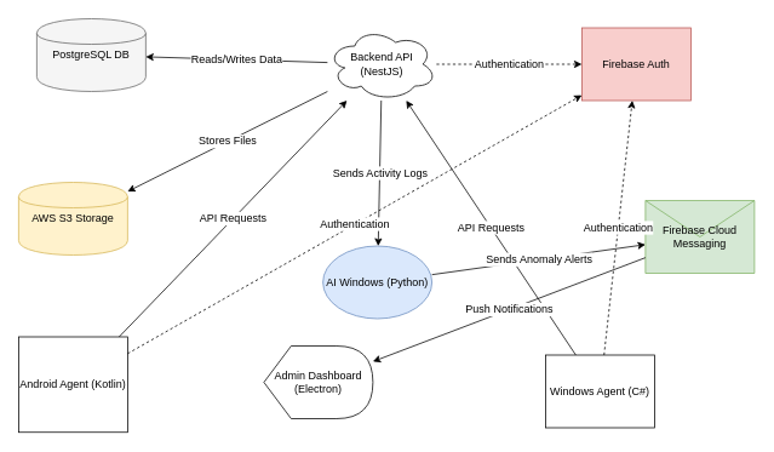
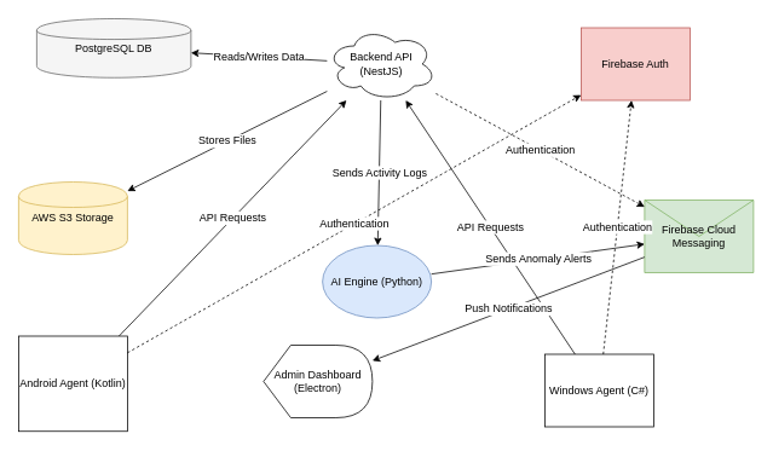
  <mxCell id="0" />
  <mxCell id="1" parent="0" />
  <mxCell id="2" value="Backend API (NestJS)" style="shape=cloud;whiteSpace=wrap;html=1;fontSize=12;" parent="1" vertex="1"><mxGeometry x="360" y="30" width="120" height="80" as="geometry" /></mxCell>
- <mxCell id="3" value="AI Windows (Python)" style="shape=ellipse;whiteSpace=wrap;html=1;fontSize=12;fillColor=#dae8fc;strokeColor=#6c8ebf;" parent="1" vertex="1"><mxGeometry x="355" y="270" width="120" height="80" as="geometry" /></mxCell>
- <mxCell id="4" value="PostgreSQL DB" style="shape=cylinder;whiteSpace=wrap;html=1;fontSize=12;fillColor=#f5f5f5;strokeColor=#666666;" parent="1" vertex="1"><mxGeometry x="40" y="20" width="120" height="80" as="geometry" /></mxCell>
+ <mxCell id="3" value="AI Engine (Python)" style="shape=ellipse;whiteSpace=wrap;html=1;fontSize=12;fillColor=#dae8fc;strokeColor=#6c8ebf;" parent="1" vertex="1"><mxGeometry x="355" y="270" width="120" height="80" as="geometry" /></mxCell>
+ <mxCell id="4" value="PostgreSQL DB" style="shape=cylinder;whiteSpace=wrap;html=1;fontSize=12;fillColor=#f5f5f5;strokeColor=#666666;" parent="1" vertex="1"><mxGeometry x="40" y="20" width="170" height="65" as="geometry" /></mxCell>
  <mxCell id="5" value="AWS S3 Storage" style="shape=cylinder;whiteSpace=wrap;html=1;fontSize=12;fillColor=#fff2cc;strokeColor=#d6b656;" parent="1" vertex="1"><mxGeometry x="20" y="200" width="120" height="80" as="geometry" /></mxCell>
  <mxCell id="6" value="Firebase Auth" style="shape=shield;whiteSpace=wrap;html=1;fontSize=12;fillColor=#f8cecc;strokeColor=#b85450;" parent="1" vertex="1"><mxGeometry x="640" y="30" width="120" height="80" as="geometry" /></mxCell>
  <mxCell id="7" value="Firebase Cloud Messaging" style="shape=message;whiteSpace=wrap;html=1;fontSize=12;fillColor=#d5e8d4;strokeColor=#82b366;" parent="1" vertex="1"><mxGeometry x="710" y="220" width="120" height="80" as="geometry" /></mxCell>
  <mxCell id="8" value="Admin Dashboard (Electron)" style="shape=display;whiteSpace=wrap;html=1;fontSize=12;" parent="1" vertex="1"><mxGeometry x="290" y="380" width="120" height="80" as="geometry" /></mxCell>
  <mxCell id="9" value="Android Agent (Kotlin)" style="shape=mobile;whiteSpace=wrap;html=1;fontSize=12;" parent="1" vertex="1"><mxGeometry x="20" y="370" width="120" height="105" as="geometry" /></mxCell>
  <mxCell id="10" value="Windows Agent (C#)" style="shape=laptop;whiteSpace=wrap;html=1;fontSize=12;" parent="1" vertex="1"><mxGeometry x="600" y="390" width="120" height="80" as="geometry" /></mxCell>
  <mxCell id="11" value="API Requests" style="endArrow=classic;html=1;rounded=0;fontSize=12;" parent="1" source="9" target="2" edge="1"><mxGeometry width="160" relative="1" as="geometry"><mxPoint x="390" y="430" as="sourcePoint" /><mxPoint x="390" y="130" as="targetPoint" /></mxGeometry></mxCell>
  <mxCell id="12" value="API Requests" style="endArrow=classic;html=1;rounded=0;fontSize=12;" parent="1" source="10" target="2" edge="1"><mxGeometry width="160" relative="1" as="geometry"><mxPoint x="510" y="430" as="sourcePoint" /><mxPoint x="510" y="130" as="targetPoint" /></mxGeometry></mxCell>
  <mxCell id="13" value="Reads/Writes Data" style="endArrow=classic;html=1;rounded=0;fontSize=12;" parent="1" source="2" target="4" edge="1"><mxGeometry width="160" relative="1" as="geometry"><mxPoint x="310" y="130" as="sourcePoint" /><mxPoint x="250" y="130" as="targetPoint" /></mxGeometry></mxCell>
  <mxCell id="14" value="Stores Files" style="endArrow=classic;html=1;rounded=0;fontSize=12;" parent="1" source="2" target="5" edge="1"><mxGeometry width="160" relative="1" as="geometry"><mxPoint x="310" y="170" as="sourcePoint" /><mxPoint x="250" y="280" as="targetPoint" /></mxGeometry></mxCell>
  <mxCell id="15" value="Sends Activity Logs" style="endArrow=classic;html=1;rounded=0;fontSize=12;" parent="1" source="2" target="3" edge="1"><mxGeometry width="160" relative="1" as="geometry"><mxPoint x="390" y="170" as="sourcePoint" /><mxPoint x="390" y="240" as="targetPoint" /></mxGeometry></mxCell>
  <mxCell id="16" value="Sends Anomaly Alerts" style="endArrow=classic;html=1;rounded=0;fontSize=12;" parent="1" source="3" target="7" edge="1"><mxGeometry width="160" relative="1" as="geometry"><mxPoint x="510" y="280" as="sourcePoint" /><mxPoint x="590" y="280" as="targetPoint" /></mxGeometry></mxCell>
  <mxCell id="17" value="Push Notifications" style="endArrow=classic;html=1;rounded=0;fontSize=12;" parent="1" source="7" target="8" edge="1"><mxGeometry width="160" relative="1" as="geometry"><mxPoint x="510" y="320" as="sourcePoint" /><mxPoint x="450" y="390" as="targetPoint" /></mxGeometry></mxCell>
- <mxCell id="18" value="Authentication" style="endArrow=classic;html=1;rounded=0;fontSize=12;dashed=1;" parent="1" source="2" target="6" edge="1"><mxGeometry width="160" relative="1" as="geometry"><mxPoint x="510" y="130" as="sourcePoint" /><mxPoint x="590" y="130" as="targetPoint" /></mxGeometry></mxCell>
+ <mxCell id="18" value="Authentication" style="endArrow=classic;html=1;rounded=0;fontSize=12;dashed=1;" parent="1" source="2" target="7" edge="1"><mxGeometry width="160" relative="1" as="geometry"><mxPoint x="510" y="130" as="sourcePoint" /><mxPoint x="590" y="130" as="targetPoint" /></mxGeometry></mxCell>
  <mxCell id="19" value="Authentication" style="endArrow=classic;html=1;rounded=0;fontSize=12;dashed=1;" parent="1" source="9" target="6" edge="1"><mxGeometry width="160" relative="1" as="geometry"><mxPoint x="250" y="430" as="sourcePoint" /><mxPoint x="590" y="170" as="targetPoint" /></mxGeometry></mxCell>
  <mxCell id="20" value="Authentication" style="endArrow=classic;html=1;rounded=0;fontSize=12;dashed=1;" parent="1" source="10" target="6" edge="1"><mxGeometry width="160" relative="1" as="geometry"><mxPoint x="710" y="430" as="sourcePoint" /><mxPoint x="710" y="170" as="targetPoint" /></mxGeometry></mxCell>
